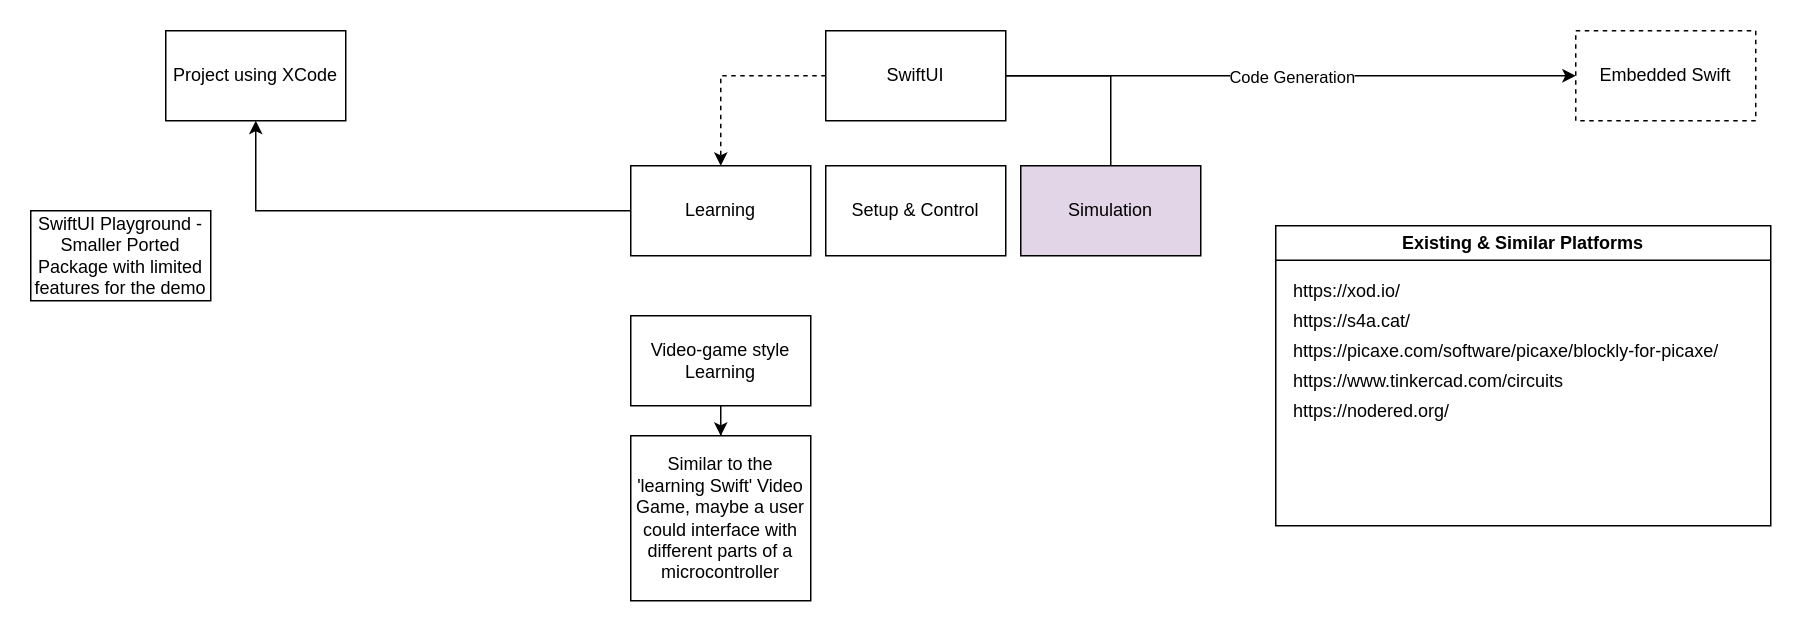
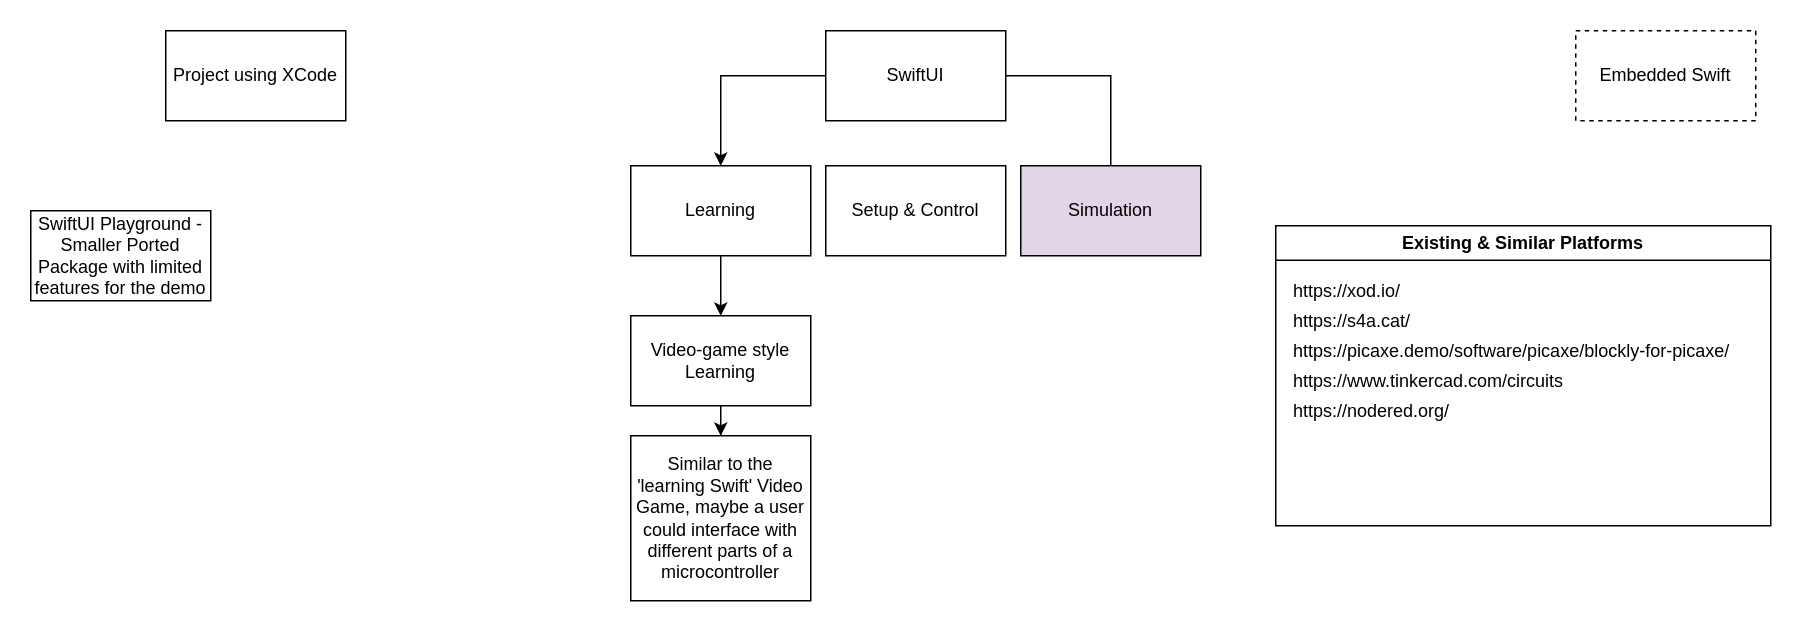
  <mxCell id="0" />
  <mxCell id="1" parent="0" />
- <mxCell id="2" style="edgeStyle=orthogonalEdgeStyle;rounded=0;orthogonalLoop=1;jettySize=auto;html=1;entryX=0.5;entryY=0;entryDx=0;entryDy=0;dashed=1;" parent="1" source="6" target="11" edge="1"><mxGeometry relative="1" as="geometry" /></mxCell>
+ <mxCell id="2" style="edgeStyle=orthogonalEdgeStyle;rounded=0;orthogonalLoop=1;jettySize=auto;html=1;entryX=0.5;entryY=0;entryDx=0;entryDy=0;" parent="1" source="6" target="11" edge="1"><mxGeometry relative="1" as="geometry" /></mxCell>
  <mxCell id="3" style="edgeStyle=orthogonalEdgeStyle;rounded=0;orthogonalLoop=1;jettySize=auto;html=1;entryX=0.5;entryY=0;entryDx=0;entryDy=0;endArrow=none;" parent="1" source="6" target="8" edge="1"><mxGeometry relative="1" as="geometry" /></mxCell>
- <mxCell id="4" style="edgeStyle=orthogonalEdgeStyle;rounded=0;orthogonalLoop=1;jettySize=auto;html=1;entryX=0;entryY=0.5;entryDx=0;entryDy=0;" parent="1" source="6" target="7" edge="1"><mxGeometry relative="1" as="geometry" /></mxCell>
- <mxCell id="5" value="Code Generation" style="edgeLabel;html=1;align=center;verticalAlign=middle;resizable=0;points=[];" parent="4" vertex="1" connectable="0"><mxGeometry x="-0.035" y="-2" relative="1" as="geometry"><mxPoint x="7" y="-2" as="offset" /></mxGeometry></mxCell>
  <mxCell id="6" value="SwiftUI" style="rounded=0;whiteSpace=wrap;html=1;" parent="1" vertex="1"><mxGeometry x="550" y="20" width="120" height="60" as="geometry" /></mxCell>
  <mxCell id="7" value="Embedded Swift" style="rounded=0;whiteSpace=wrap;html=1;dashed=1;" parent="1" vertex="1"><mxGeometry x="1050" y="20" width="120" height="60" as="geometry" /></mxCell>
  <mxCell id="8" value="Simulation" style="rounded=0;whiteSpace=wrap;html=1;fillColor=#e1d5e7;" parent="1" vertex="1"><mxGeometry x="680" y="110" width="120" height="60" as="geometry" /></mxCell>
  <mxCell id="9" value="Setup &amp;amp; Control" style="rounded=0;whiteSpace=wrap;html=1;" parent="1" vertex="1"><mxGeometry x="550" y="110" width="120" height="60" as="geometry" /></mxCell>
- <mxCell id="10" value="" style="edgeStyle=orthogonalEdgeStyle;rounded=0;orthogonalLoop=1;jettySize=auto;html=1;" edge="1" parent="1" source="11" target="18"><mxGeometry relative="1" as="geometry" /></mxCell>
+ <mxCell id="10" value="" style="edgeStyle=orthogonalEdgeStyle;rounded=0;orthogonalLoop=1;jettySize=auto;html=1;" edge="1" parent="1" source="11" target="21"><mxGeometry relative="1" as="geometry" /></mxCell>
  <mxCell id="11" value="Learning" style="rounded=0;whiteSpace=wrap;html=1;" parent="1" vertex="1"><mxGeometry x="420" y="110" width="120" height="60" as="geometry" /></mxCell>
  <mxCell id="12" value="Existing &amp;amp; Similar Platforms" style="swimlane;whiteSpace=wrap;html=1;" parent="1" vertex="1"><mxGeometry x="850" y="150" width="330" height="200" as="geometry" /></mxCell>
  <mxCell id="13" value="https://xod.io/" style="text;whiteSpace=wrap;" parent="12" vertex="1"><mxGeometry x="10" y="30" width="100" height="40" as="geometry" /></mxCell>
  <mxCell id="14" value="https://s4a.cat/" style="text;whiteSpace=wrap;" parent="12" vertex="1"><mxGeometry x="10" y="50" width="110" height="40" as="geometry" /></mxCell>
- <mxCell id="15" value="https://picaxe.com/software/picaxe/blockly-for-picaxe/" style="text;whiteSpace=wrap;" parent="12" vertex="1"><mxGeometry x="10" y="70" width="320" height="40" as="geometry" /></mxCell>
+ <mxCell id="15" value="https://picaxe.demo/software/picaxe/blockly-for-picaxe/" style="text;whiteSpace=wrap;" parent="12" vertex="1"><mxGeometry x="10" y="70" width="320" height="40" as="geometry" /></mxCell>
  <mxCell id="16" value="https://www.tinkercad.com/circuits" style="text;whiteSpace=wrap;" parent="12" vertex="1"><mxGeometry x="10" y="90" width="210" height="40" as="geometry" /></mxCell>
  <mxCell id="17" value="https://nodered.org/" style="text;whiteSpace=wrap;" parent="12" vertex="1"><mxGeometry x="10" y="110" width="140" height="40" as="geometry" /></mxCell>
  <mxCell id="18" value="Project using XCode" style="rounded=0;whiteSpace=wrap;html=1;" parent="1" vertex="1"><mxGeometry x="110" y="20" width="120" height="60" as="geometry" /></mxCell>
  <mxCell id="19" value="SwiftUI Playground - Smaller Ported Package with limited features for the demo" style="rounded=0;whiteSpace=wrap;html=1;" parent="1" vertex="1"><mxGeometry x="20" y="140" width="120" height="60" as="geometry" /></mxCell>
  <mxCell id="20" value="" style="edgeStyle=orthogonalEdgeStyle;rounded=0;orthogonalLoop=1;jettySize=auto;html=1;" edge="1" parent="1" source="21" target="22"><mxGeometry relative="1" as="geometry" /></mxCell>
  <mxCell id="21" value="Video-game style Learning" style="rounded=0;whiteSpace=wrap;html=1;" vertex="1" parent="1"><mxGeometry x="420" y="210" width="120" height="60" as="geometry" /></mxCell>
  <mxCell id="22" value="Similar to the 'learning Swift' Video Game, maybe a user could interface with different parts of a microcontroller" style="rounded=0;whiteSpace=wrap;html=1;" vertex="1" parent="1"><mxGeometry x="420" y="290" width="120" height="110" as="geometry" /></mxCell>
